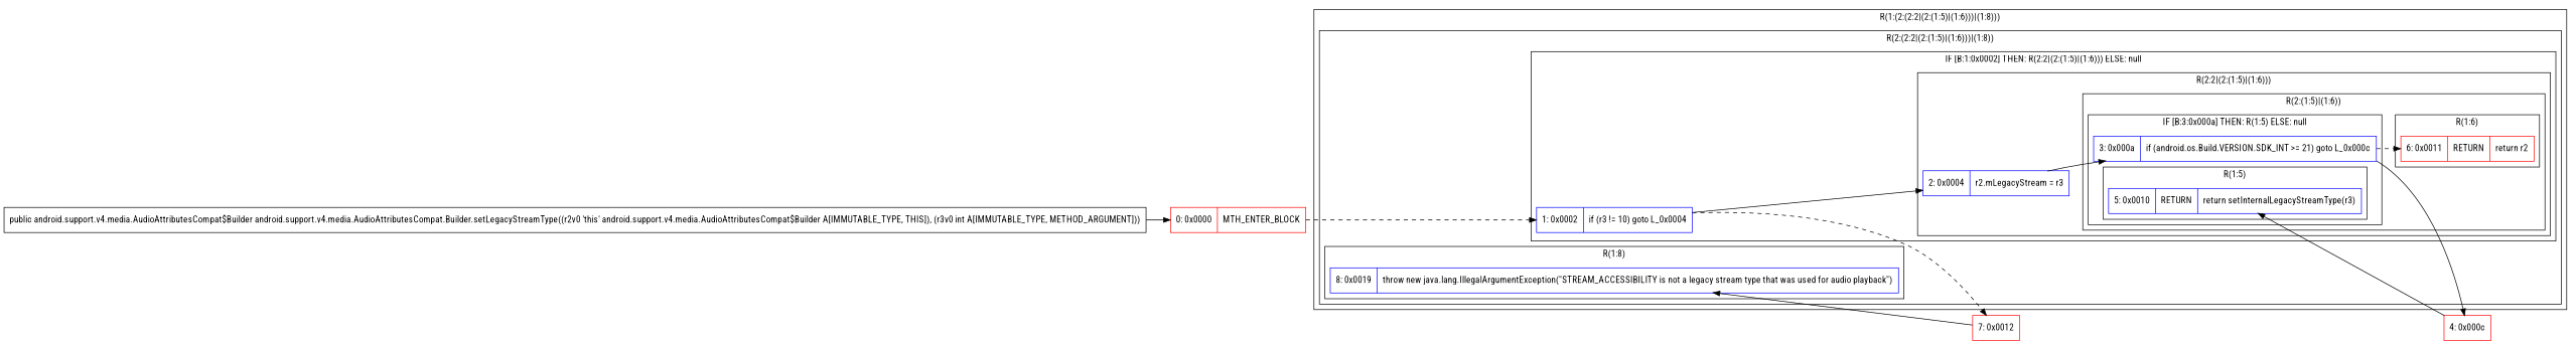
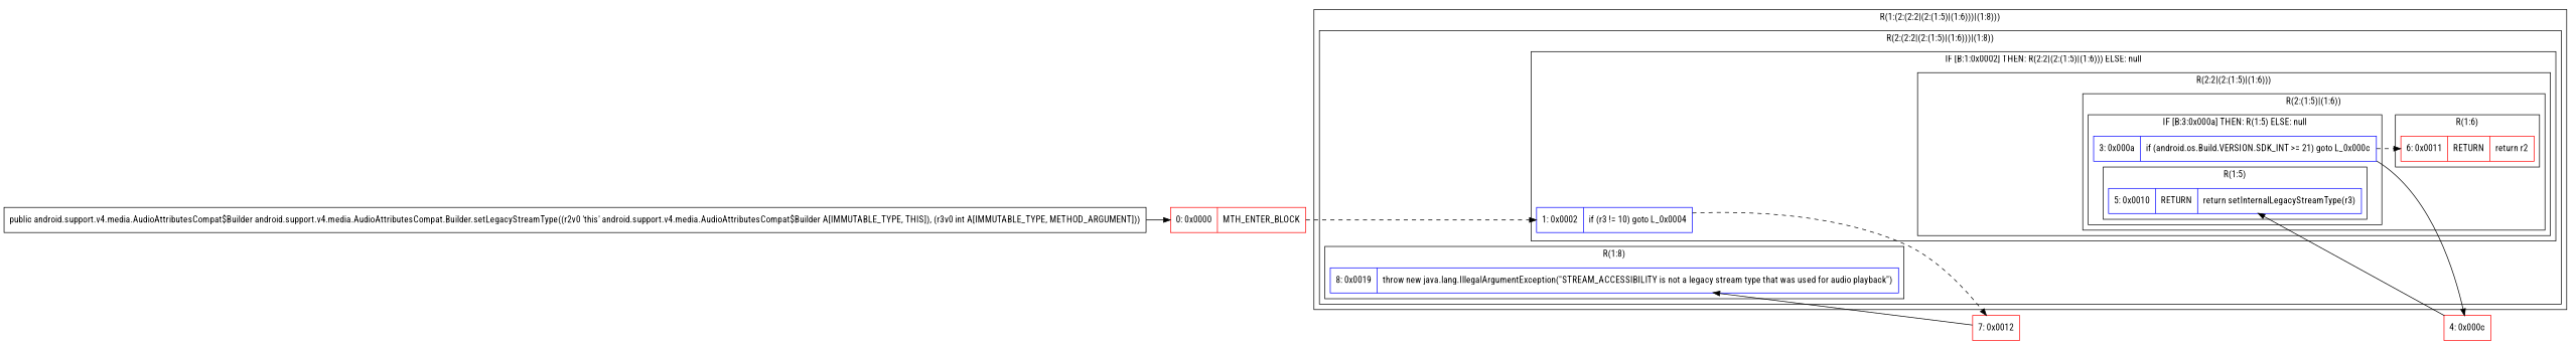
  digraph {
    fontname="Roboto Condensed"
    rankdir=LR
    node [color=blue fontname="Roboto Condensed" shape=record]
    edge [fontname="Roboto Condensed"]
    n1 [label="{5\:\ 0x0010|RETURN\l|return setInternalLegacyStreamType(r3)\l}"]
    n2 [label="{3\:\ 0x000a|if (android.os.Build.VERSION.SDK_INT \>= 21) goto L_0x000c\l}"]
    n3 [color=red label="{6\:\ 0x0011|RETURN\l|return r2\l}"]
-   n4 [label="{2\:\ 0x0004|r2.mLegacyStream = r3\l}"]
    n5 [label="{1\:\ 0x0002|if (r3 != 10) goto L_0x0004\l}"]
    n6 [label="{8\:\ 0x0019|throw new java.lang.IllegalArgumentException(\"STREAM_ACCESSIBILITY is not a legacy stream type that was used for audio playback\")\l}"]
    n7 [color=red label="{4\:\ 0x000c}"]
    n8 [color=red label="{7\:\ 0x0012}"]
    n9 [color=red label="{0\:\ 0x0000|MTH_ENTER_BLOCK\l}"]
    n10 [label="{public android.support.v4.media.AudioAttributesCompat$Builder android.support.v4.media.AudioAttributesCompat.Builder.setLegacyStreamType((r2v0 'this' android.support.v4.media.AudioAttributesCompat$Builder A[IMMUTABLE_TYPE, THIS]), (r3v0 int A[IMMUTABLE_TYPE, METHOD_ARGUMENT])) }" color=""]
    subgraph cluster_1 {
      label="R(1:(2:(2:2|(2:(1:5)|(1:6)))|(1:8)))"
      subgraph cluster_2 {
        label="R(2:(2:2|(2:(1:5)|(1:6)))|(1:8))"
        subgraph cluster_3 {
          label="IF [B:1:0x0002] THEN: R(2:2|(2:(1:5)|(1:6))) ELSE: null"
          n5
          subgraph cluster_4 {
            label="R(2:2|(2:(1:5)|(1:6)))"
-           n4
            subgraph cluster_5 {
              label="R(2:(1:5)|(1:6))"
              subgraph cluster_6 {
                label="IF [B:3:0x000a] THEN: R(1:5) ELSE: null"
                n2
                subgraph cluster_7 {
                  label="R(1:5)"
                  n1
                }
              }
              subgraph cluster_8 {
                label="R(1:6)"
                n3
              }
            }
          }
        }
        subgraph cluster_9 {
          label="R(1:8)"
          n6
        }
      }
    }
    n2 -> n3 [style=dashed]
    n2 -> n7
-   n4 -> n2
-   n5 -> n4
    n5 -> n8 [style=dashed]
    n7 -> n1
    n8 -> n6
    n9 -> n5 [style=dashed]
    n10 -> n9
  }
